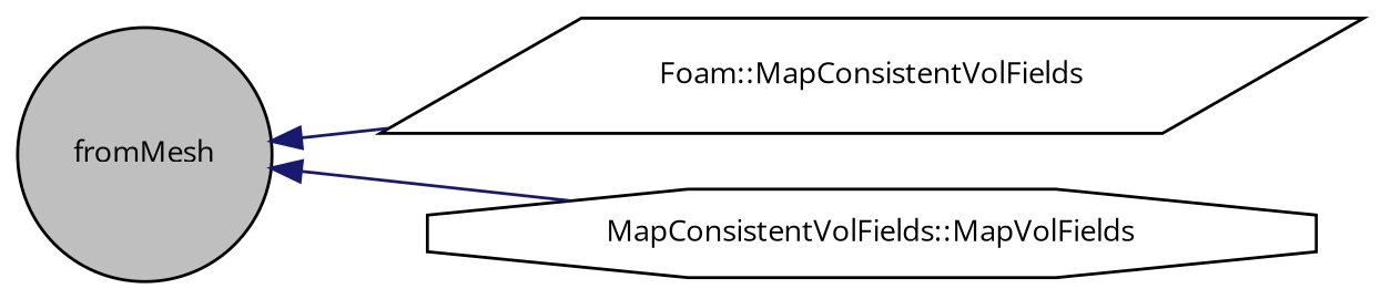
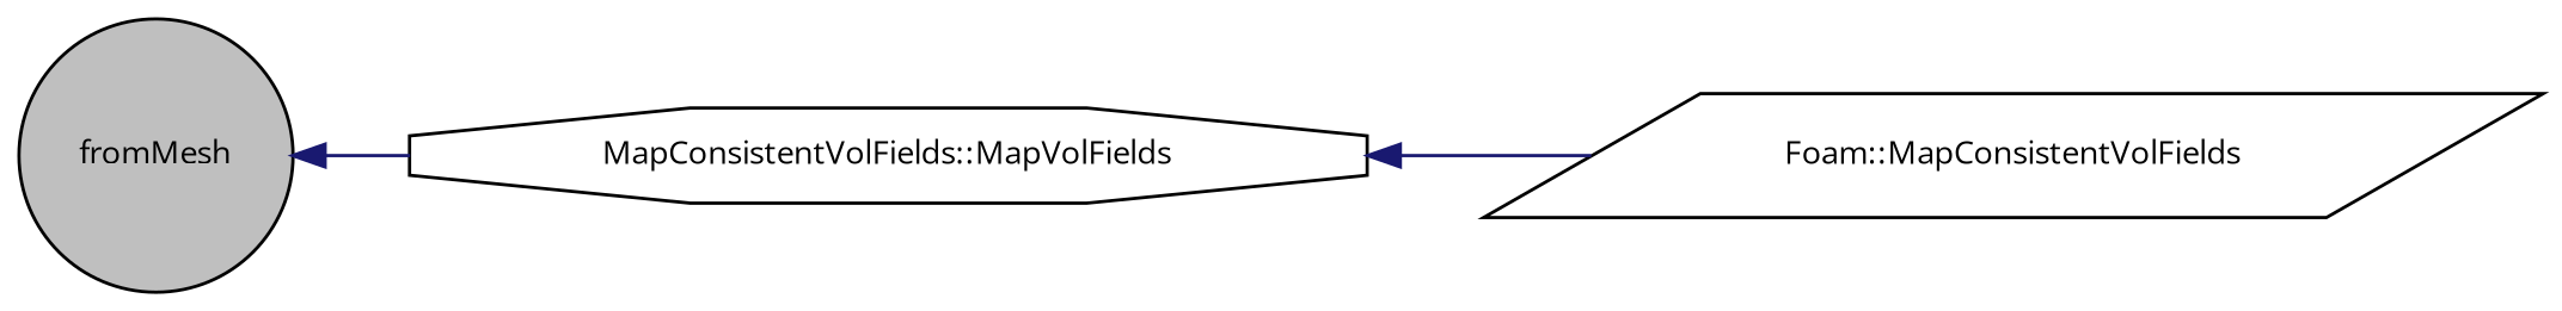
  digraph {
    fontname="Open Sans"
    rankdir=LR
    node [color=black fontname="Open Sans" fontsize=10]
    edge [color=midnightblue dir=back fontname="Open Sans" fontsize=10 labelfontname=Helvetica labelfontsize=10 style=solid]
    n1 [fillcolor=grey75 fontcolor=black height=0.2 label=fromMesh shape=circle style=filled width=0.4]
    n2 [height=0.2 label="Foam::MapConsistentVolFields" shape=parallelogram width=0.4]
    n3 [height=0.2 label="MapConsistentVolFields::MapVolFields" shape=octagon width=0.4]
-   n1 -> n2
+   n3 -> n2
    n1 -> n3
  }
